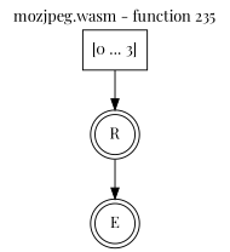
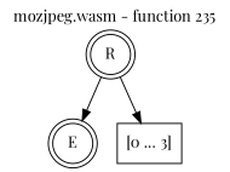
  digraph {
    fontname="Playfair Display"
    label="mozjpeg.wasm - function 235"
    labelfontcolor=black
    labelfontname=Helvetica
    labelfontsize=16
    labelloc=t
    node [fontname="Playfair Display" shape=doublecircle]
    edge [fontname="Playfair Display"]
    R
    E
    n3 [color=black label="[0 ... 3]" shape=box style=solid]
    R -> E
-   n3 -> R
+   R -> n3
  }
